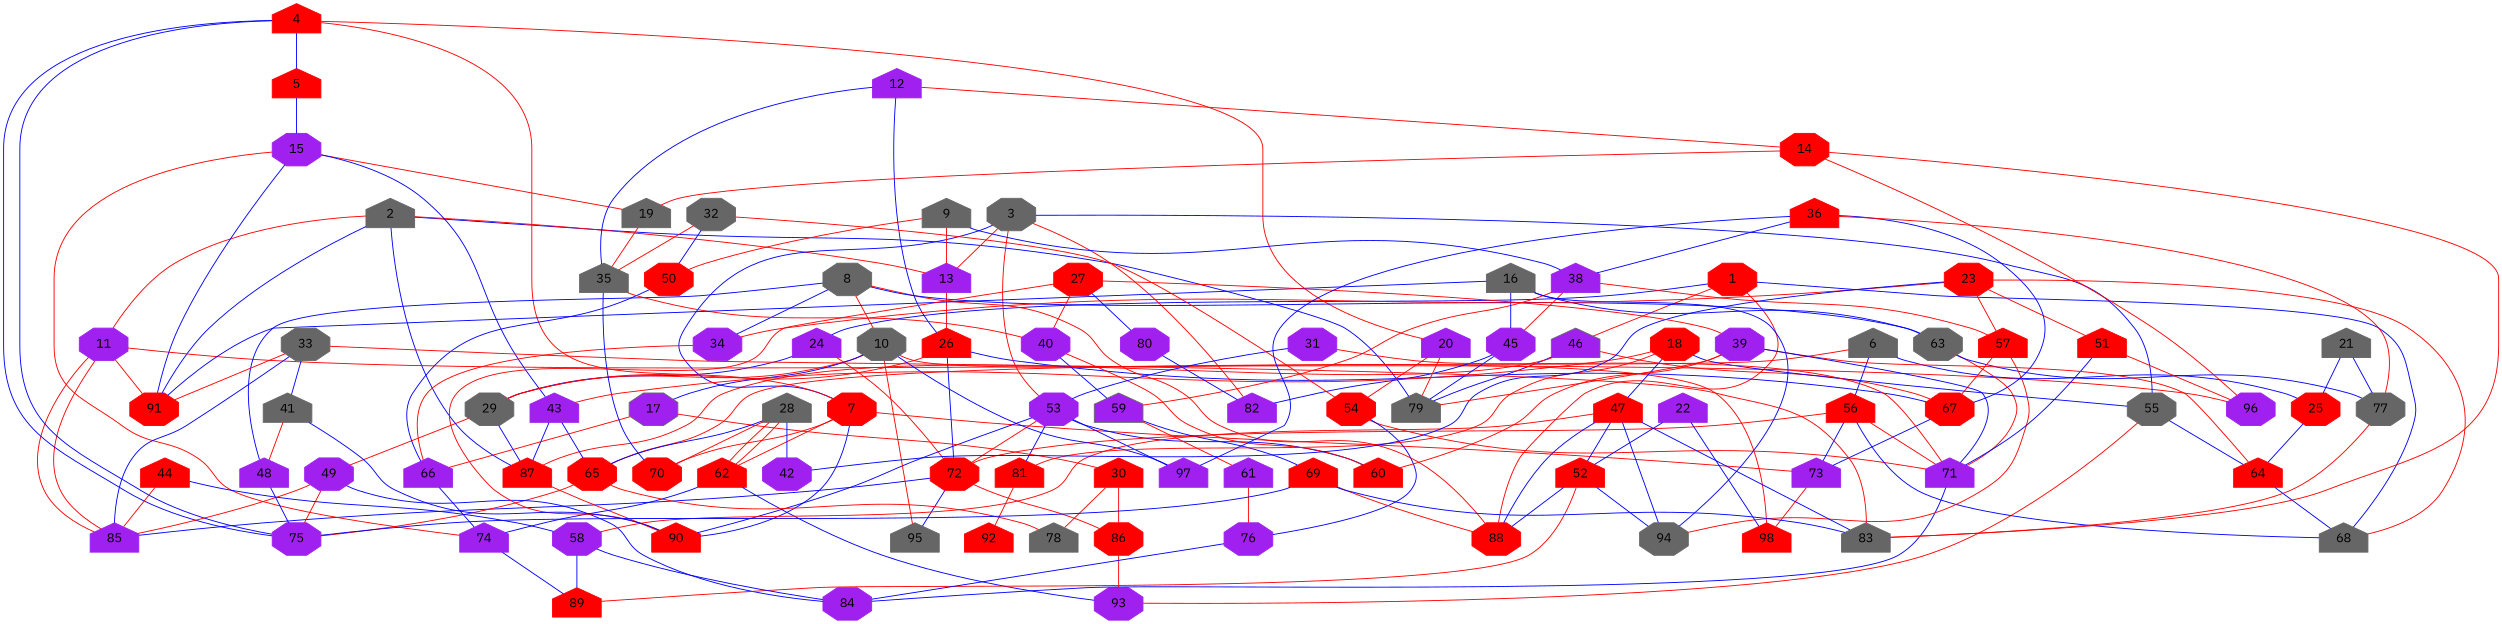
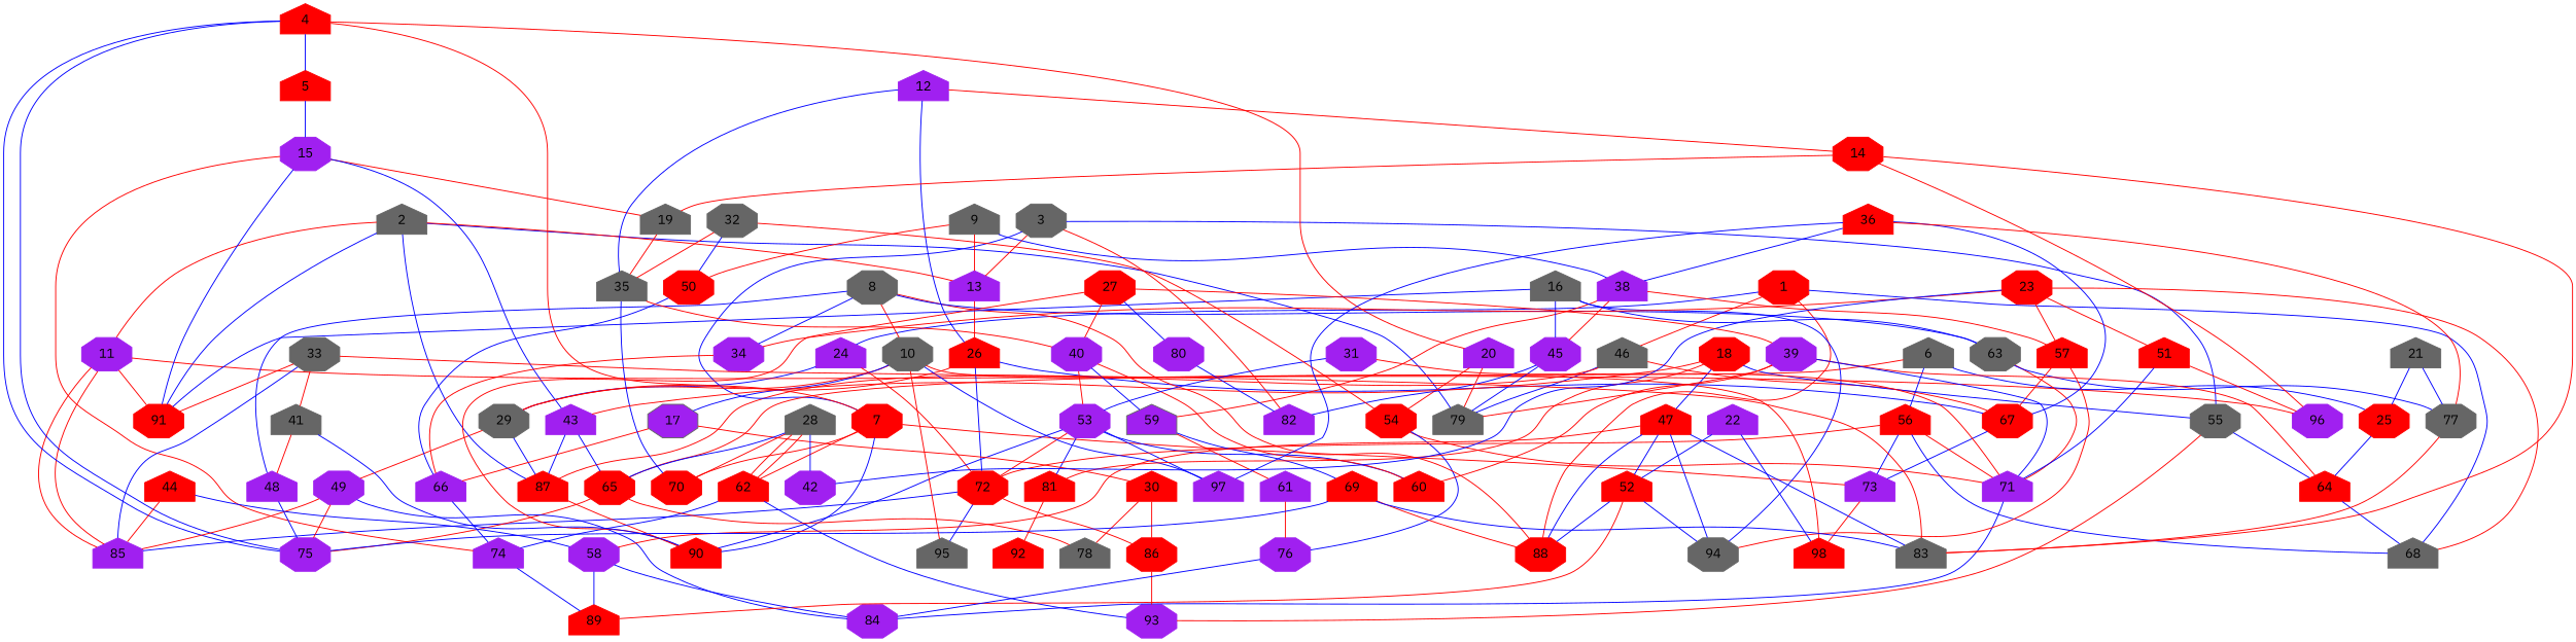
  graph {
    fontname="IBM Plex Sans"
    node [color=red fontname="IBM Plex Sans" shape=house style=filled]
    edge [color=red fontname="IBM Plex Sans"]
    1 [shape=octagon]
    24 [color=purple]
-   46 [color=gray40 fillcolor=purple]
+   46 [color=gray40]
    68 [color=gray40]
    88 [shape=octagon]
    29 [color=gray40 shape=octagon]
    72 [shape=octagon]
    79 [color=gray40]
    87
    67 [shape=octagon]
    2 [color=gray40]
    11 [color=purple shape=octagon]
    13 [color=purple]
    91 [shape=octagon]
    85 [color=purple]
    96 [color=purple shape=octagon]
    26
    90
    3 [color=gray40 shape=octagon]
    7 [shape=octagon]
    53 [color=purple shape=octagon]
    55 [color=gray40 shape=octagon]
    82 [color=purple]
    62
    70 [shape=octagon]
    73 [color=purple]
    97 [color=purple]
    81
    60
    64
    93 [color=purple shape=octagon]
    4
    5
    20 [color=purple]
    75 [color=purple shape=octagon]
    15 [color=purple shape=octagon]
    54 [shape=octagon]
    19 [color=gray40]
    43 [color=purple]
    74 [color=purple]
    6 [color=gray40]
    25 [shape=octagon]
    56
    65 [shape=octagon]
    71 [color=purple]
    78 [color=gray40]
    98
    8 [color=gray40 shape=octagon]
    10 [color=gray40 shape=octagon]
    34 [color=purple shape=octagon]
    48 [color=purple]
    63 [color=gray40 shape=octagon]
    17 [color=gray40 fillcolor=purple shape=octagon]
    95 [color=gray40]
    66 [color=purple]
    40 [color=purple shape=octagon]
    59 [color=gray40 fillcolor=purple]
    42 [color=purple shape=octagon]
    77 [color=gray40 shape=octagon]
    9 [color=gray40]
    38 [color=purple]
    50 [shape=octagon]
    45 [color=purple shape=octagon]
    57
    30
    49 [color=purple shape=octagon]
    12 [color=purple]
    14 [shape=octagon]
    35 [color=gray40]
    83 [color=gray40]
    89
    16 [color=gray40]
    94 [color=gray40 shape=octagon]
    86 [shape=octagon]
    18 [shape=octagon]
    47
    52
    58 [color=purple shape=octagon]
    92
    22 [color=purple]
    76 [color=purple shape=octagon]
    21 [color=gray40]
    23 [shape=octagon]
    51
    27 [shape=octagon]
    39 [color=purple shape=octagon]
    80 [color=purple shape=octagon]
    28 [color=gray40]
    84 [color=purple shape=octagon]
    31 [color=purple shape=octagon]
    32 [color=gray40 shape=octagon]
    33 [color=gray40 shape=octagon]
    41 [color=gray40]
    36
    61 [color=purple]
    69
    44
    1 -- 24 [color=blue]
    1 -- 46
    1 -- 68 [color=blue]
    1 -- 88
    24 -- 29 [color=blue]
    24 -- 72
    46 -- 79 [color=blue]
    46 -- 87
    46 -- 67
    29 -- 87 [color=blue]
    29 -- 49
    72 -- 85 [color=blue]
    72 -- 95 [color=blue]
    72 -- 86
    87 -- 90
    67 -- 73 [color=blue]
    2 -- 79 [color=blue]
    2 -- 87 [color=blue]
    2 -- 11
    2 -- 13
    2 -- 91 [color=blue]
    11 -- 91
    11 -- 85
    11 -- 85
    11 -- 96
    13 -- 26
    26 -- 29
    26 -- 72 [color=blue]
    26 -- 67 [color=blue]
    3 -- 13
    3 -- 7 [color=blue]
-   3 -- 53
+   40 -- 53
    3 -- 55 [color=blue]
    3 -- 82
    7 -- 90 [color=blue]
    7 -- 62
    7 -- 70
    7 -- 73
    53 -- 72
    53 -- 90 [color=blue]
    53 -- 97 [color=blue]
    53 -- 81 [color=blue]
    53 -- 60 [color=blue]
    55 -- 64 [color=blue]
    55 -- 93
    62 -- 93 [color=blue]
    62 -- 74 [color=blue]
    73 -- 98
    81 -- 92
    64 -- 68 [color=blue]
    4 -- 7
    4 -- 5 [color=blue]
    4 -- 20
    4 -- 75 [color=blue]
    4 -- 75 [color=blue]
    5 -- 15 [color=blue]
    20 -- 79
    20 -- 54
    15 -- 91 [color=blue]
    15 -- 19
    15 -- 43 [color=blue]
    15 -- 74
    54 -- 71
    54 -- 76 [color=blue]
    19 -- 35
    43 -- 87 [color=blue]
    43 -- 65 [color=blue]
    74 -- 89 [color=blue]
    6 -- 25 [color=blue]
    6 -- 56 [color=blue]
    6 -- 65
    25 -- 64 [color=blue]
    56 -- 68 [color=blue]
    56 -- 72
    56 -- 73 [color=blue]
    56 -- 71
    65 -- 75
    65 -- 78
    71 -- 84 [color=blue]
    8 -- 88
    8 -- 10
    8 -- 34 [color=blue]
    8 -- 48 [color=blue]
    8 -- 63 [color=blue]
    10 -- 29
    10 -- 97 [color=blue]
    10 -- 98
    10 -- 17 [color=blue]
    10 -- 95
    34 -- 66
    48 -- 75 [color=blue]
    63 -- 71
    63 -- 77 [color=blue]
    17 -- 66
    17 -- 30
    66 -- 74 [color=blue]
    40 -- 60
    40 -- 59 [color=blue]
    59 -- 61
    59 -- 69 [color=blue]
    77 -- 83
    9 -- 13
    9 -- 38 [color=blue]
    9 -- 50
    38 -- 59
    38 -- 45
    38 -- 57
    50 -- 66 [color=blue]
    45 -- 79 [color=blue]
    45 -- 82 [color=blue]
    57 -- 67
    57 -- 94
    30 -- 78
    30 -- 86
    49 -- 85
    49 -- 75
    49 -- 84 [color=blue]
    12 -- 26 [color=blue]
    12 -- 14
    12 -- 35 [color=blue]
    14 -- 96
    14 -- 19
    14 -- 83
    35 -- 70 [color=blue]
    35 -- 40
    16 -- 91 [color=blue]
    16 -- 63 [color=blue]
    16 -- 45 [color=blue]
    16 -- 94 [color=blue]
    86 -- 93
    18 -- 55 [color=blue]
    18 -- 81
    18 -- 43
    18 -- 47 [color=blue]
    47 -- 88 [color=blue]
    47 -- 83 [color=blue]
    47 -- 94 [color=blue]
    47 -- 52 [color=blue]
    47 -- 58
    52 -- 88 [color=blue]
    52 -- 89
    52 -- 94 [color=blue]
    58 -- 89 [color=blue]
    58 -- 84 [color=blue]
    22 -- 98 [color=blue]
    22 -- 52 [color=blue]
    76 -- 84 [color=blue]
    21 -- 25 [color=blue]
    21 -- 77 [color=blue]
    23 -- 68
    23 -- 34
    23 -- 42 [color=blue]
    23 -- 57
    23 -- 51
    51 -- 96
    51 -- 71 [color=blue]
    27 -- 90
    27 -- 40
    27 -- 39
    27 -- 80 [color=blue]
    39 -- 79
    39 -- 60
    39 -- 64
    39 -- 71 [color=blue]
    80 -- 82 [color=blue]
    28 -- 62
    28 -- 62
    28 -- 70
    28 -- 65 [color=blue]
    28 -- 42 [color=blue]
    31 -- 53 [color=blue]
    31 -- 71
    32 -- 54
    32 -- 50 [color=blue]
    32 -- 35
    33 -- 91
    33 -- 85 [color=blue]
    33 -- 83
-   33 -- 41 [color=blue]
+   33 -- 41
    41 -- 90 [color=blue]
    41 -- 48
    36 -- 67 [color=blue]
    36 -- 97 [color=blue]
    36 -- 77
    36 -- 38 [color=blue]
    61 -- 76
    69 -- 88
    69 -- 75 [color=blue]
    69 -- 83 [color=blue]
    44 -- 85
    44 -- 58 [color=blue]
  }
